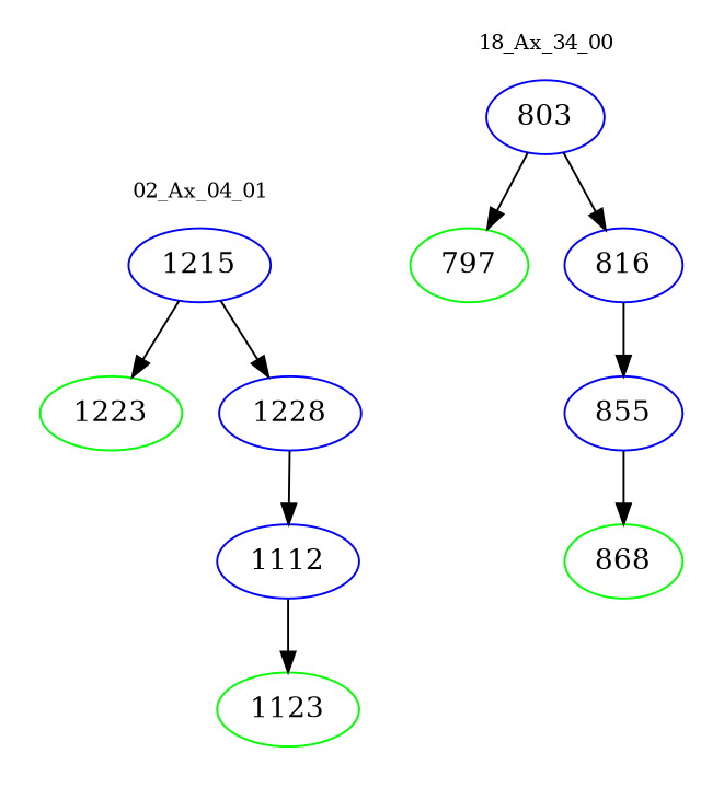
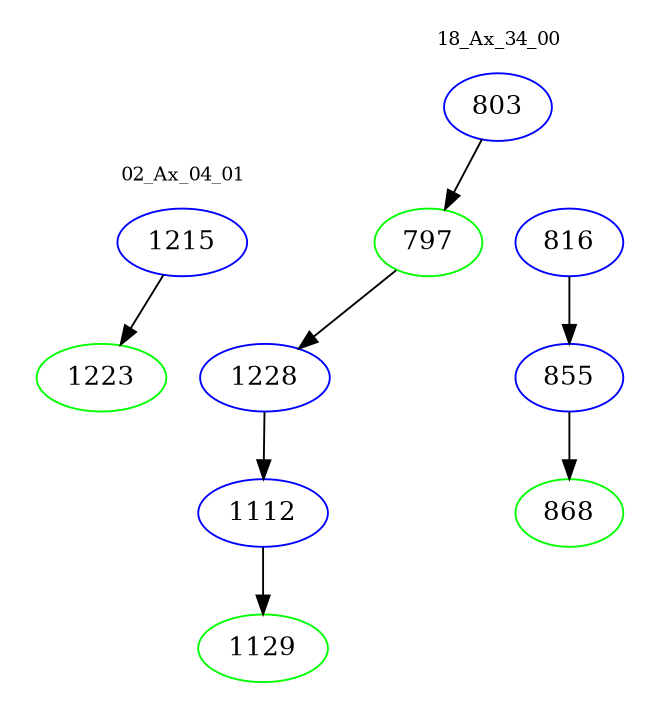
  digraph {
    fontname="DejaVu Serif"
    node [color=blue fontname="DejaVu Serif"]
    edge [color=black fontname="DejaVu Serif"]
    n1 [label=1215]
    n2 [label=1228]
    n3 [color=green label=1223]
    n4 [label=1112]
-   n5 [color=green label=1123]
+   n5 [color=green label=1129]
    n6 [label=803]
    n7 [color=green label=797]
    n8 [label=816]
    n9 [label=855]
    n10 [color=green label=868]
    subgraph cluster_1 {
      color=white
      fontsize=10
      label="02_Ax_04_01"
      n1
      n2
      n3
      n4
      n5
    }
    subgraph cluster_2 {
      color=white
      fontsize=10
      label="18_Ax_34_00"
      n6
      n7
      n8
      n9
      n10
    }
-   n1 -> n2
+   n7 -> n2
    n1 -> n3
    n2 -> n4
    n4 -> n5
    n6 -> n7
-   n6 -> n8
    n8 -> n9
    n9 -> n10
  }
